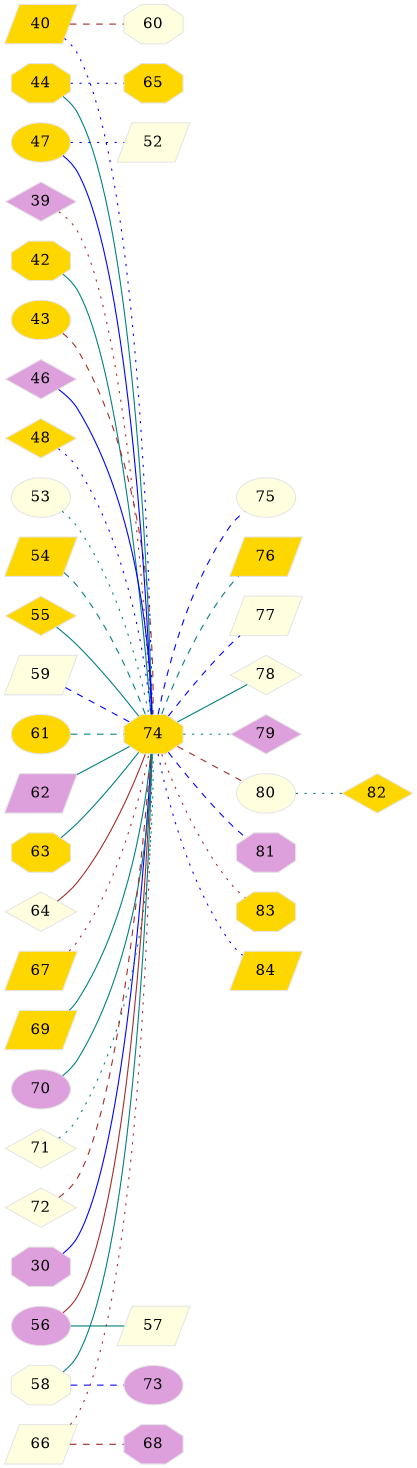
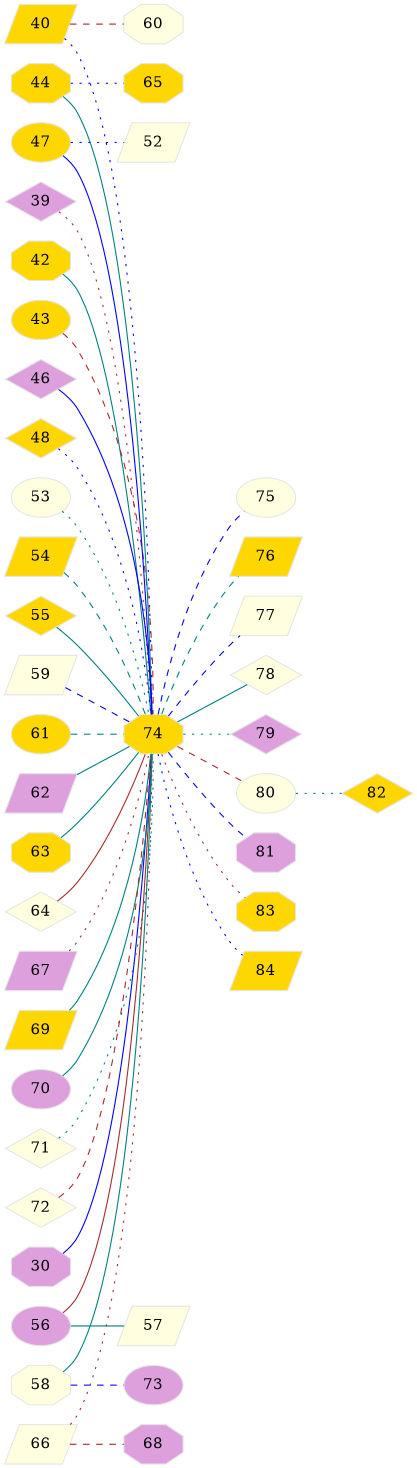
  graph {
    rankdir=LR
    node [color=gray90 fillcolor=gold shape=parallelogram style=filled]
    edge [color=teal style=solid]
    74 [shape=octagon super="+41+49+24+51+50+29"]
    75 [fillcolor=lightyellow shape=ellipse]
    76
    77 [fillcolor=lightyellow]
    78 [fillcolor=lightyellow shape=diamond]
    79 [fillcolor=plum shape=diamond]
    80 [fillcolor=lightyellow shape=ellipse]
    81 [fillcolor=plum shape=octagon]
    83 [shape=octagon]
    84
    30 [fillcolor=plum shape=octagon]
    39 [fillcolor=plum shape=diamond]
    40 [super="+21"]
    60 [fillcolor=lightyellow shape=octagon]
    42 [shape=octagon]
    43 [shape=ellipse]
    44 [shape=octagon]
    65 [shape=octagon]
    46 [fillcolor=plum shape=diamond]
    47 [shape=ellipse]
    52 [fillcolor=lightyellow]
    48 [shape=diamond]
    53 [fillcolor=lightyellow shape=ellipse]
    54
    55 [shape=diamond]
    56 [fillcolor=plum shape=ellipse super="+7+22+23"]
    57 [fillcolor=lightyellow]
    58 [fillcolor=lightyellow shape=octagon]
    73 [fillcolor=plum shape=ellipse]
    59 [fillcolor=lightyellow]
    61 [shape=ellipse]
    62 [fillcolor=plum]
    63 [shape=octagon]
    64 [fillcolor=lightyellow shape=diamond]
    66 [fillcolor=lightyellow]
    68 [fillcolor=plum shape=octagon]
-   67
+   67 [fillcolor=plum]
    69
    70 [fillcolor=plum shape=ellipse]
    71 [fillcolor=lightyellow shape=diamond]
    72 [fillcolor=lightyellow shape=diamond]
    82 [shape=diamond]
    74 -- 75 [color=blue style=dashed]
    74 -- 76 [style=dashed]
    74 -- 77 [color=blue style=dashed]
    74 -- 78
    74 -- 79 [style=dotted]
    74 -- 80 [color=brown style=dashed]
    74 -- 81 [color=blue style=dashed]
    74 -- 83 [color=brown style=dotted]
    74 -- 84 [color=blue style=dotted]
    80 -- 82 [style=dotted]
    30 -- 74 [color=blue]
    39 -- 74 [color=brown style=dotted]
    40 -- 74 [color=blue style=dotted]
    40 -- 60 [color=brown style=dashed]
    42 -- 74
    43 -- 74 [color=brown style=dashed]
    44 -- 74
    44 -- 65 [color=blue style=dotted]
    46 -- 74 [color=blue]
    47 -- 74 [color=blue]
    47 -- 52 [color=blue style=dotted]
    48 -- 74 [color=blue style=dotted]
    53 -- 74 [style=dotted]
    54 -- 74 [style=dashed]
    55 -- 74
    56 -- 74 [color=brown]
    56 -- 57
    58 -- 74
    58 -- 73 [color=blue style=dashed]
    59 -- 74 [color=blue style=dashed]
    61 -- 74 [style=dashed]
    62 -- 74
    63 -- 74
    64 -- 74 [color=brown]
    66 -- 74 [color=brown style=dotted]
    66 -- 68 [color=brown style=dashed]
    67 -- 74 [color=brown style=dotted]
    69 -- 74
    70 -- 74
    71 -- 74 [style=dotted]
    72 -- 74 [color=brown style=dashed]
  }
